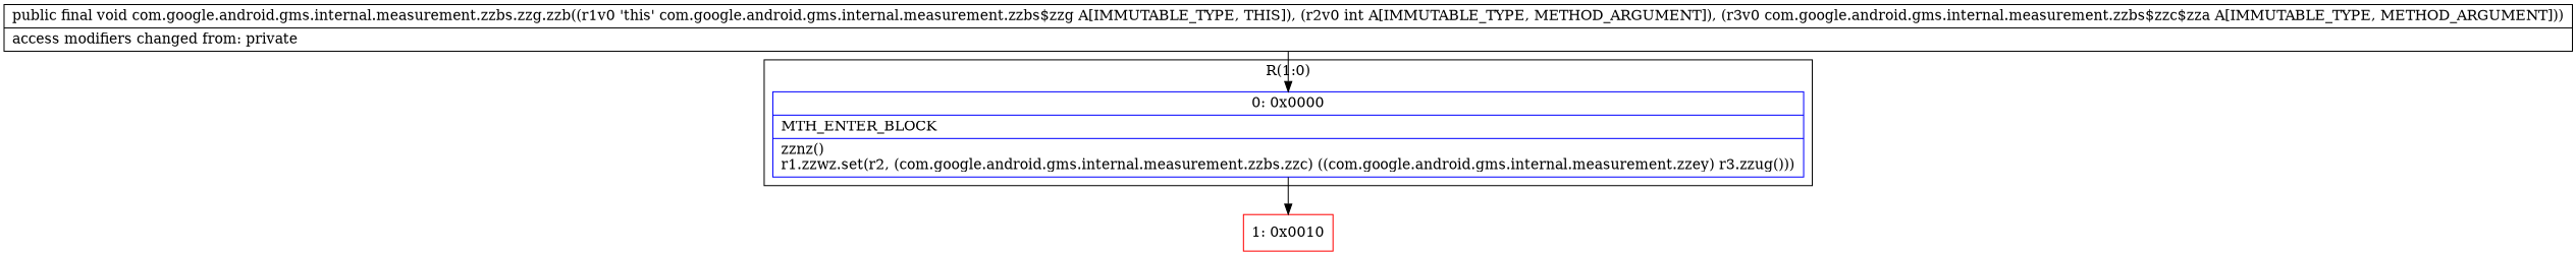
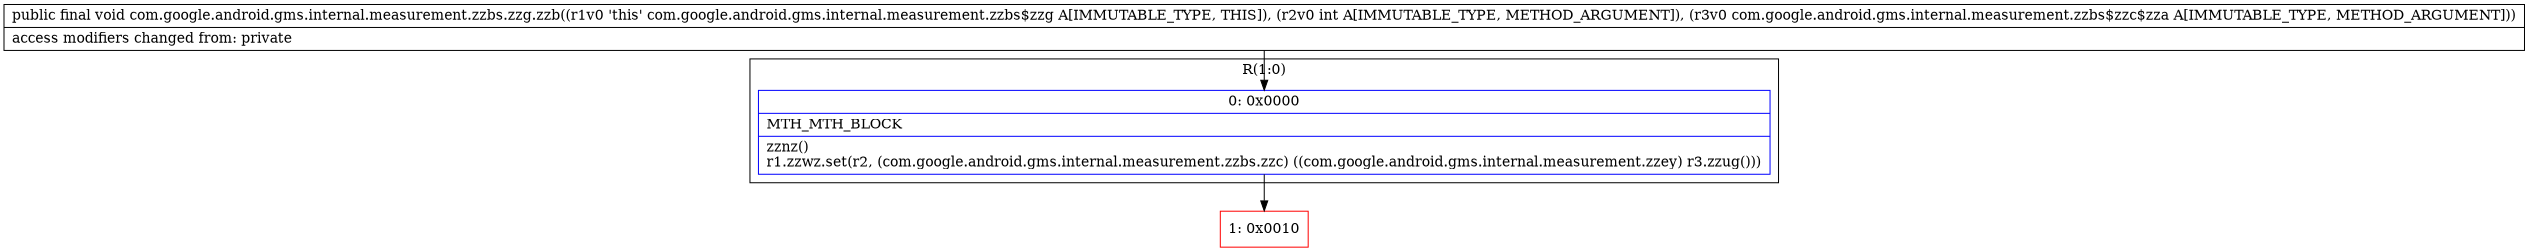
  digraph {
    node [shape=record]
-   n1 [color=blue label="{0\:\ 0x0000|MTH_ENTER_BLOCK\l|zznz()\lr1.zzwz.set(r2, (com.google.android.gms.internal.measurement.zzbs.zzc) ((com.google.android.gms.internal.measurement.zzey) r3.zzug()))\l}"]
+   n1 [color=blue label="{0\:\ 0x0000|MTH_MTH_BLOCK\l|zznz()\lr1.zzwz.set(r2, (com.google.android.gms.internal.measurement.zzbs.zzc) ((com.google.android.gms.internal.measurement.zzey) r3.zzug()))\l}"]
    n2 [color=red label="{1\:\ 0x0010}"]
    n3 [label="{public final void com.google.android.gms.internal.measurement.zzbs.zzg.zzb((r1v0 'this' com.google.android.gms.internal.measurement.zzbs$zzg A[IMMUTABLE_TYPE, THIS]), (r2v0 int A[IMMUTABLE_TYPE, METHOD_ARGUMENT]), (r3v0 com.google.android.gms.internal.measurement.zzbs$zzc$zza A[IMMUTABLE_TYPE, METHOD_ARGUMENT]))  | access modifiers changed from: private\l}"]
    subgraph cluster_1 {
      label="R(1:0)"
      n1
    }
    n1 -> n2
    n3 -> n1
  }
